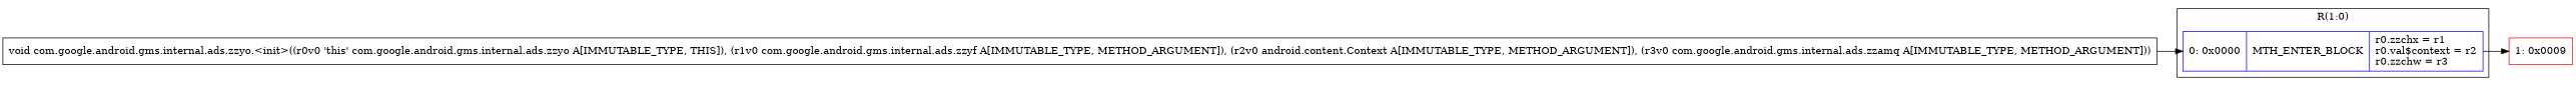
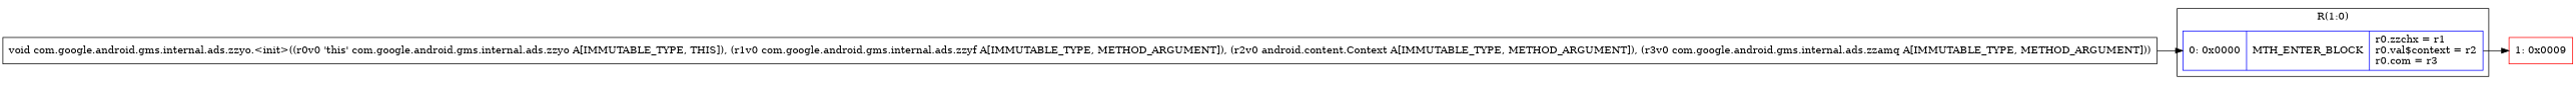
  digraph {
    rankdir=LR
    node [shape=record]
-   n1 [color=blue label="{0\:\ 0x0000|MTH_ENTER_BLOCK\l|r0.zzchx = r1\lr0.val$context = r2\lr0.zzchw = r3\l}"]
+   n1 [color=blue label="{0\:\ 0x0000|MTH_ENTER_BLOCK\l|r0.zzchx = r1\lr0.val$context = r2\lr0.com = r3\l}"]
    n2 [color=red label="{1\:\ 0x0009}"]
    n3 [label="{void com.google.android.gms.internal.ads.zzyo.\<init\>((r0v0 'this' com.google.android.gms.internal.ads.zzyo A[IMMUTABLE_TYPE, THIS]), (r1v0 com.google.android.gms.internal.ads.zzyf A[IMMUTABLE_TYPE, METHOD_ARGUMENT]), (r2v0 android.content.Context A[IMMUTABLE_TYPE, METHOD_ARGUMENT]), (r3v0 com.google.android.gms.internal.ads.zzamq A[IMMUTABLE_TYPE, METHOD_ARGUMENT])) }"]
    subgraph cluster_1 {
      label="R(1:0)"
      n1
    }
    n1 -> n2
    n3 -> n1
  }
